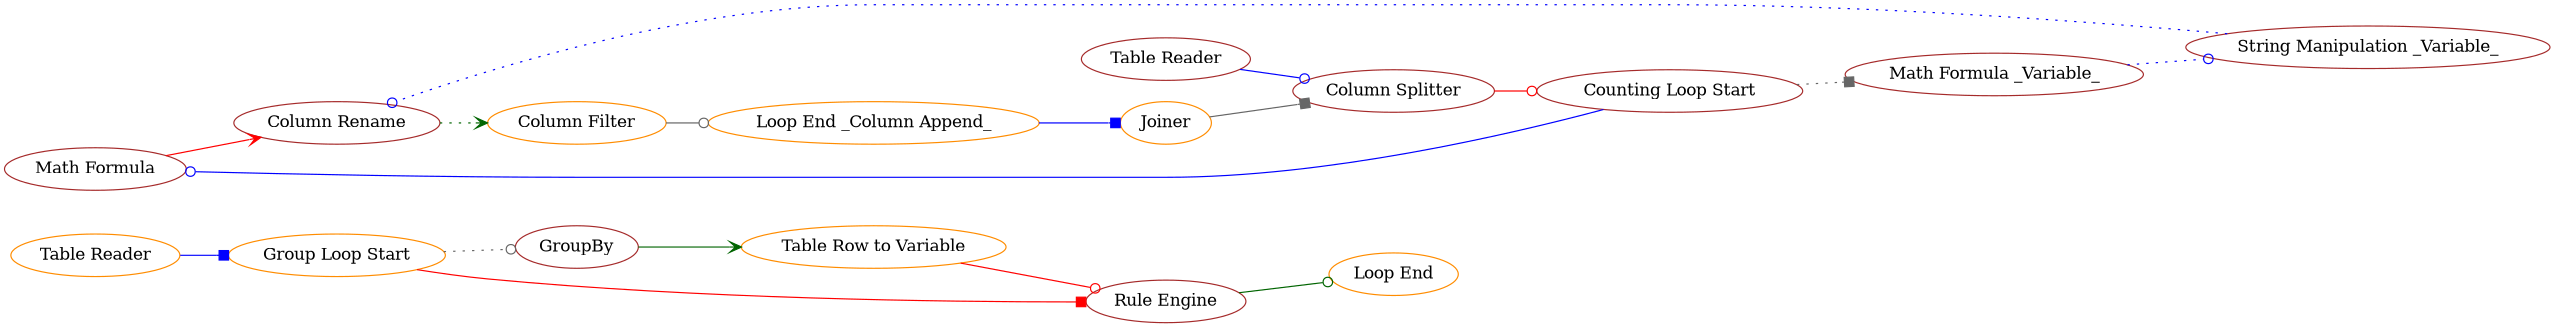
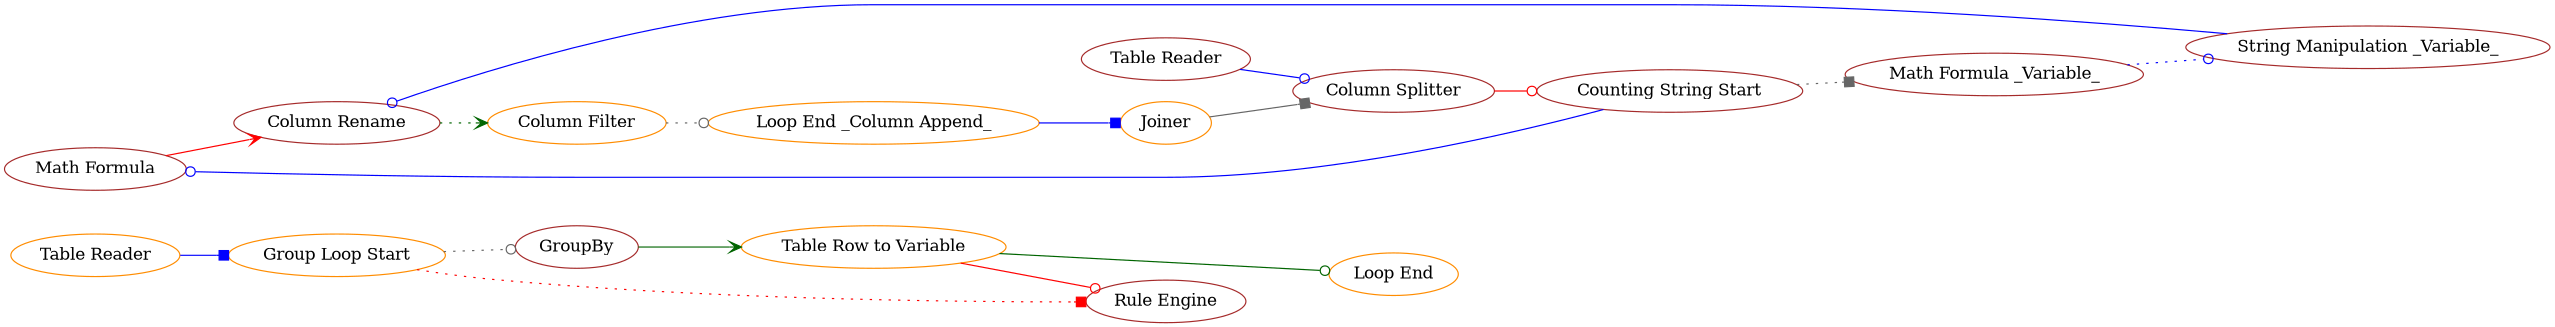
  digraph {
    rankdir=LR
    node [color=brown]
    edge [arrowhead=odot color=blue style=solid]
    n1 [color=darkorange label="Table Reader"]
    n2 [color=darkorange label="Group Loop Start"]
    n3 [label=GroupBy]
    n4 [label="Rule Engine"]
    n5 [color=darkorange label="Table Row to Variable"]
    n6 [color=darkorange label="Loop End"]
    n7 [label="Math Formula"]
    n8 [label="Column Rename"]
    n9 [color=darkorange label="Column Filter"]
    n10 [label="String Manipulation _Variable_"]
    n11 [label="Math Formula _Variable_"]
    n12 [color=darkorange label="Loop End _Column Append_"]
    n13 [color=darkorange label=Joiner]
    n14 [label="Column Splitter"]
    n15 [label="Table Reader"]
-   n16 [label="Counting Loop Start"]
+   n16 [label="Counting String Start"]
    n1 -> n2 [arrowhead=box]
    n2 -> n3 [color=gray40 style=dotted]
-   n2 -> n4 [arrowhead=box color=red]
+   n2 -> n4 [arrowhead=box color=red style=dotted]
    n3 -> n5 [arrowhead=vee color=darkgreen]
-   n4 -> n6 [color=darkgreen]
+   n5 -> n6 [color=darkgreen]
    n5 -> n4 [color=red]
    n7 -> n8 [arrowhead=vee color=red]
    n8 -> n9 [arrowhead=vee color=darkgreen style=dotted]
-   n9 -> n12 [color=gray40]
-   n10 -> n8 [style=dotted]
+   n9 -> n12 [color=gray40 style=dotted]
+   n10 -> n8
    n11 -> n10 [style=dotted]
    n12 -> n13 [arrowhead=box]
    n13 -> n14 [arrowhead=box color=gray40]
    n14 -> n16 [color=red]
    n15 -> n14
    n16 -> n7
    n16 -> n11 [arrowhead=box color=gray40 style=dotted]
  }
